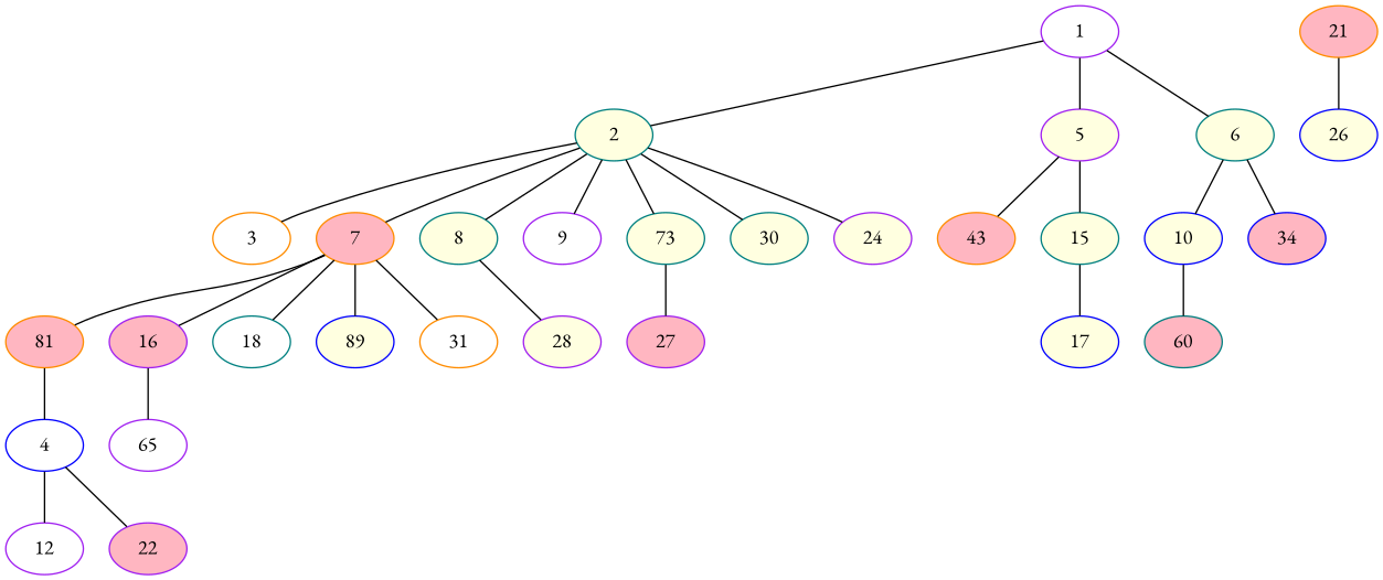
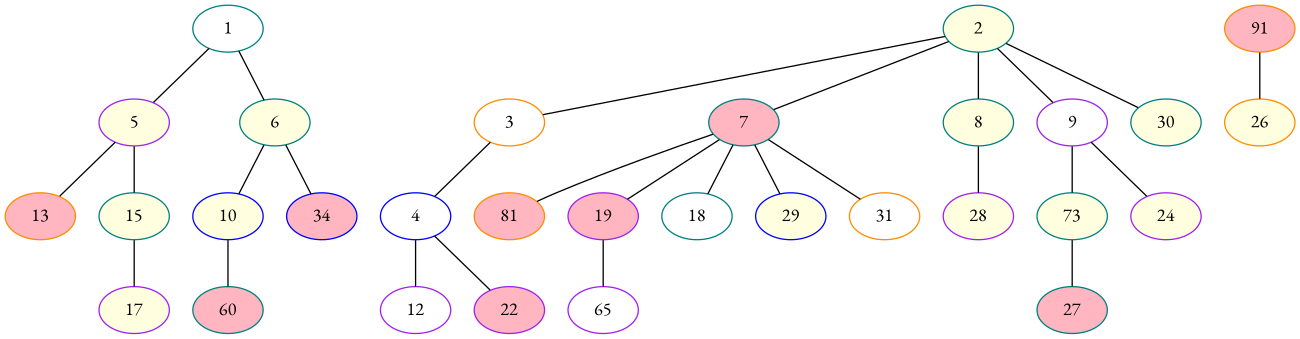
  graph {
    fontname="EB Garamond"
    node [color=teal fillcolor=lightyellow fontname="EB Garamond" style=filled]
    edge [fontname="EB Garamond" weight=1.0]
-   1 [color=purple fillcolor=white]
+   1 [fillcolor=white]
    2
    5 [color=purple]
    6
    3 [color=darkorange fillcolor=white]
-   7 [color=darkorange fillcolor=lightpink]
+   7 [fillcolor=lightpink]
    8
    9 [color=purple fillcolor=white]
    n9 [label=73]
    30
-   13 [color=darkorange fillcolor=lightpink label=43]
+   13 [color=darkorange fillcolor=lightpink]
    15
    10 [color=blue]
    n14 [color=blue fillcolor=lightpink label=34]
    4 [color=blue fillcolor=white]
    n16 [color=darkorange fillcolor=lightpink label=81]
-   16 [color=purple fillcolor=lightpink]
+   16 [color=purple fillcolor=lightpink label=19]
    18 [fillcolor=white]
-   29 [color=blue label=89]
+   29 [color=blue]
    31 [color=darkorange fillcolor=white]
    28 [color=purple]
    24 [color=purple]
-   21 [color=darkorange fillcolor=lightpink]
-   26 [color=blue]
-   27 [color=purple fillcolor=lightpink]
+   21 [color=darkorange fillcolor=lightpink label=91]
+   26 [color=darkorange]
+   27 [fillcolor=lightpink]
    12 [color=purple fillcolor=white]
    22 [color=purple fillcolor=lightpink]
-   17 [color=blue]
+   17 [color=purple]
    n29 [fillcolor=lightpink label=60]
    n30 [color=purple fillcolor=white label=65]
-   1 -- 2
    1 -- 5
    1 -- 6
    2 -- 3
    2 -- 7
    2 -- 8
    2 -- 9
-   2 -- n9
+   9 -- n9
    2 -- 30
    5 -- 13
    5 -- 15 [weight=4.0]
    6 -- 10
    6 -- n14 [weight=2.0]
-   n16 -- 4
+   3 -- 4
    7 -- n16
    7 -- 16
    7 -- 18
    7 -- 29
    7 -- 31
    8 -- 28
-   2 -- 24
+   9 -- 24
    n9 -- 27
    15 -- 17
    10 -- n29 [weight=2.0]
    4 -- 12 [weight=2.0]
    4 -- 22
    16 -- n30
    21 -- 26
  }
